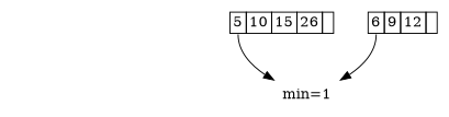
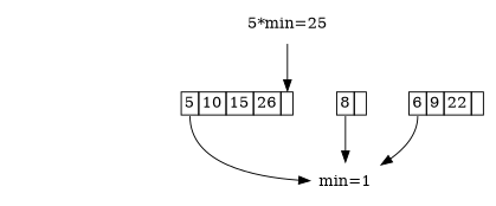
  digraph {
    node [color=white shape=plaintext]
    n1 [label="2*min=10" style=invis]
    n2 [label="3*min=15" style=invis]
+   n3 [label="5*min=25" style=filled]
    n4 [label=<<table BORDER="0" CELLBORDER="1" CELLSPACING="0">        <tr><td port="head">5</td><td>10</td><td>15</td><td>26</td><td port="tail"> </td></tr></table>> color=""]
+   n5 [label=<<table BORDER="0" CELLBORDER="1" CELLSPACING="0">        <tr><td port="head">8</td><td port="tail"> </td></tr></table>> color=""]
    n6 [label="min=1" style=filled]
-   n7 [label=<<table BORDER="0" CELLBORDER="1" CELLSPACING="0">        <tr><td port="head">6</td><td>9</td><td>12</td><td port="tail"> </td></tr></table>> color=""]
+   n7 [label=<<table BORDER="0" CELLBORDER="1" CELLSPACING="0">        <tr><td port="head">6</td><td>9</td><td>22</td><td port="tail"> </td></tr></table>> color=""]
    subgraph sub_1 {
      rank=same
      n1
      n2
+     n3
    }
    n1 -> n2 [style=invis]
+   n2 -> n3 [style=invis]
+   n3 -> n4 [headport=tail]
    n4 -> n6 [tailport=head]
+   n5 -> n6 [tailport=head]
    n7 -> n6 [tailport=head]
  }
